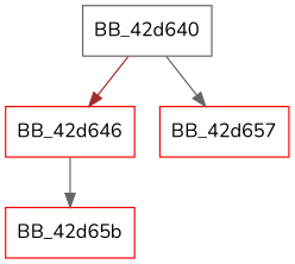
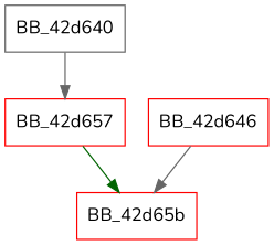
  digraph {
    fontname=Nunito
    node [color=red fontname=Nunito shape=box]
    edge [color=gray40 fontname=Nunito]
    BB_42d640 [color=gray40]
    BB_42d646
    BB_42d657
    BB_42d65b
-   BB_42d640 -> BB_42d646 [color=brown]
    BB_42d640 -> BB_42d657
    BB_42d646 -> BB_42d65b
+   BB_42d657 -> BB_42d65b [color=darkgreen]
  }
